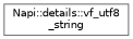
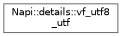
  digraph {
    rankdir=LR
-   n1 [color=grey40 fillcolor=white fontname=Helvetica fontsize=10 height=0.2 label="Napi::details::vf_utf8\l_string" shape=box style=filled width=0.4]
+   n1 [color=grey40 fillcolor=white fontname=Helvetica fontsize=10 height=0.2 label="Napi::details::vf_utf8\l_utf" shape=box style=filled width=0.4]
  }
